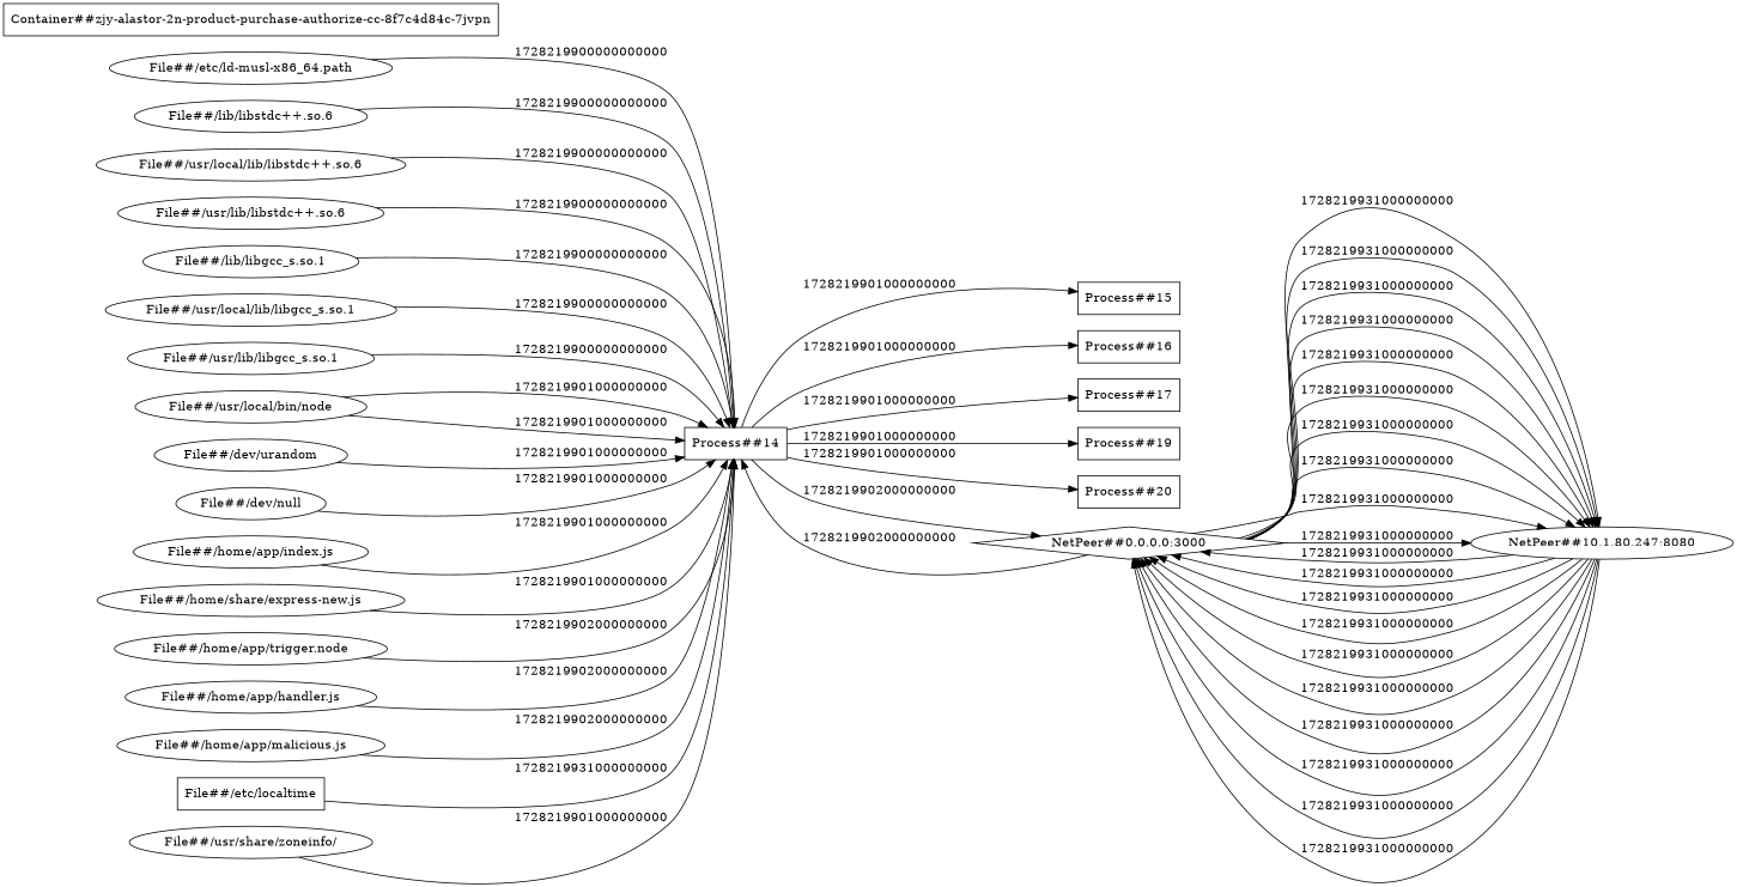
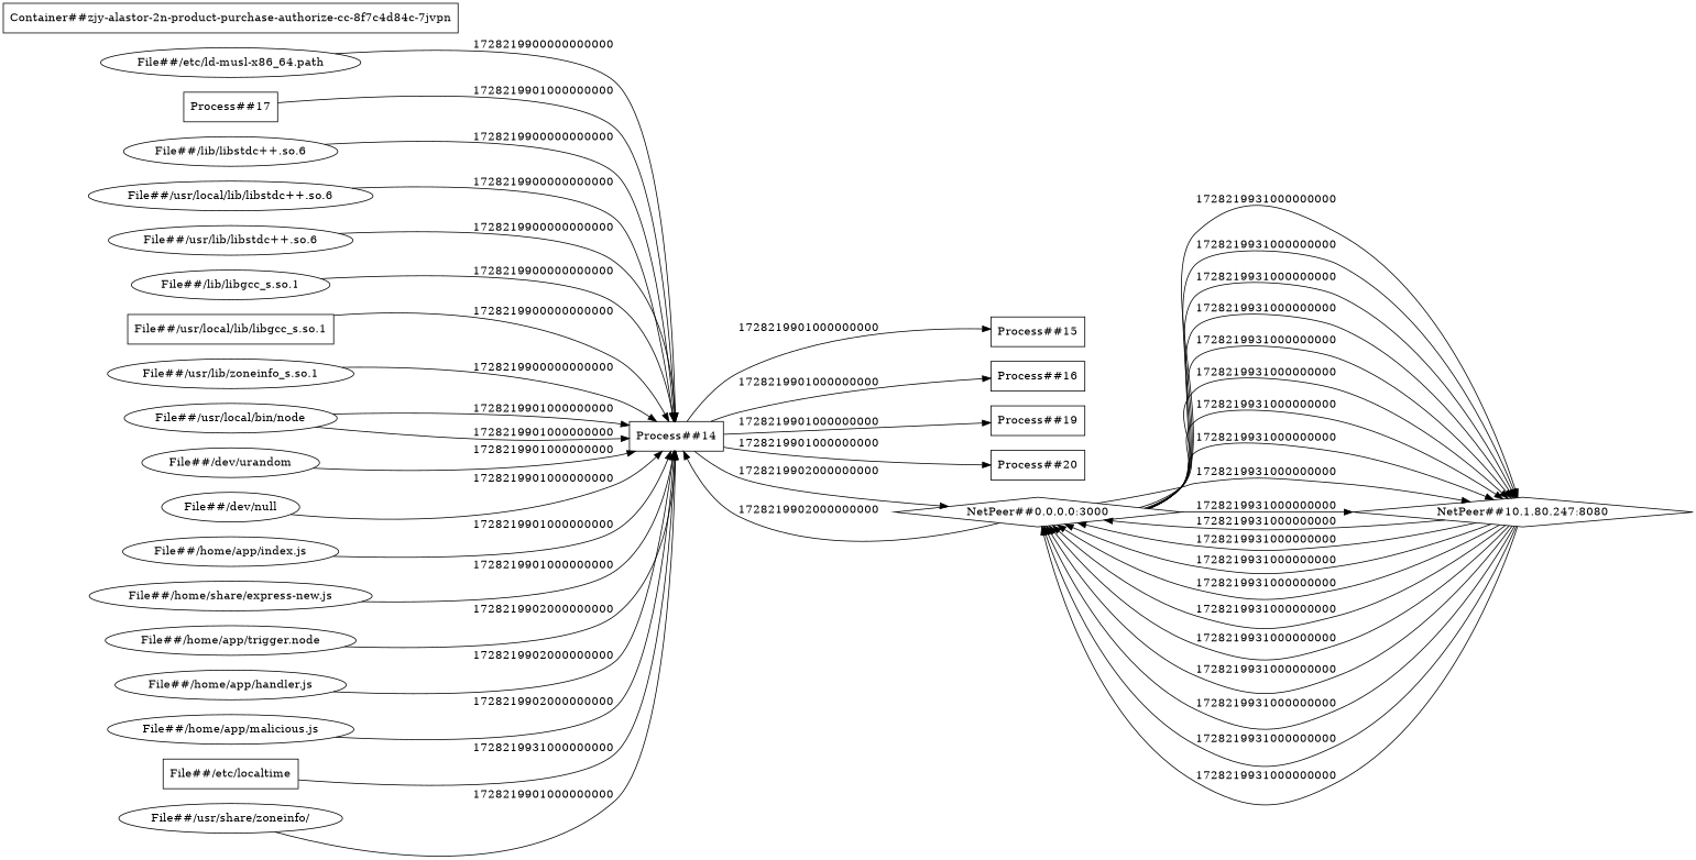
  digraph {
    rankdir=LR
    node [shape=ellipse]
    "Process##14" [shape=box]
    "File##/etc/ld-musl-x86_64.path"
    "Process##15" [shape=box]
    "Process##16" [shape=box]
    "Process##17" [shape=box]
    "Process##19" [shape=box]
    "Process##20" [shape=box]
    "NetPeer##0.0.0.0:3000" [shape=diamond]
-   "NetPeer##10.1.80.247:8080"
+   "NetPeer##10.1.80.247:8080" [shape=diamond]
    "File##/lib/libstdc++.so.6"
    "File##/usr/local/lib/libstdc++.so.6"
    "File##/usr/lib/libstdc++.so.6"
    "File##/lib/libgcc_s.so.1"
-   "File##/usr/local/lib/libgcc_s.so.1"
-   "File##/usr/lib/libgcc_s.so.1"
+   "File##/usr/local/lib/libgcc_s.so.1" [shape=box]
+   "File##/usr/lib/libgcc_s.so.1" [label="File##/usr/lib/zoneinfo_s.so.1"]
    "File##/usr/local/bin/node"
    "File##/dev/urandom"
    "File##/dev/null"
    "File##/home/app/index.js"
    n20 [label="File##/home/share/express-new.js"]
    "File##/home/app/trigger.node"
    "File##/home/app/handler.js"
    "File##/home/app/malicious.js"
    "File##/etc/localtime" [shape=box]
    "File##/usr/share/zoneinfo/"
    "Container##zjy-alastor-2n-product-purchase-authorize-cc-8f7c4d84c-7jvpn" [shape=box]
    "Process##14" -> "Process##15" [label=1728219901000000000]
    "Process##14" -> "Process##16" [label=1728219901000000000]
-   "Process##14" -> "Process##17" [label=1728219901000000000]
+   "Process##17" -> "Process##14" [label=1728219901000000000]
    "Process##14" -> "Process##19" [label=1728219901000000000]
    "Process##14" -> "Process##20" [label=1728219901000000000]
    "Process##14" -> "NetPeer##0.0.0.0:3000" [label=1728219902000000000]
    "File##/etc/ld-musl-x86_64.path" -> "Process##14" [label=1728219900000000000]
    "NetPeer##0.0.0.0:3000" -> "Process##14" [label=1728219902000000000]
    "NetPeer##0.0.0.0:3000" -> "NetPeer##10.1.80.247:8080" [label=1728219931000000000]
    "NetPeer##0.0.0.0:3000" -> "NetPeer##10.1.80.247:8080" [label=1728219931000000000]
    "NetPeer##0.0.0.0:3000" -> "NetPeer##10.1.80.247:8080" [label=1728219931000000000]
    "NetPeer##0.0.0.0:3000" -> "NetPeer##10.1.80.247:8080" [label=1728219931000000000]
    "NetPeer##0.0.0.0:3000" -> "NetPeer##10.1.80.247:8080" [label=1728219931000000000]
    "NetPeer##0.0.0.0:3000" -> "NetPeer##10.1.80.247:8080" [label=1728219931000000000]
    "NetPeer##0.0.0.0:3000" -> "NetPeer##10.1.80.247:8080" [label=1728219931000000000]
    "NetPeer##0.0.0.0:3000" -> "NetPeer##10.1.80.247:8080" [label=1728219931000000000]
    "NetPeer##0.0.0.0:3000" -> "NetPeer##10.1.80.247:8080" [label=1728219931000000000]
    "NetPeer##0.0.0.0:3000" -> "NetPeer##10.1.80.247:8080" [label=1728219931000000000]
    "NetPeer##10.1.80.247:8080" -> "NetPeer##0.0.0.0:3000" [label=1728219931000000000]
    "NetPeer##10.1.80.247:8080" -> "NetPeer##0.0.0.0:3000" [label=1728219931000000000]
    "NetPeer##10.1.80.247:8080" -> "NetPeer##0.0.0.0:3000" [label=1728219931000000000]
    "NetPeer##10.1.80.247:8080" -> "NetPeer##0.0.0.0:3000" [label=1728219931000000000]
    "NetPeer##10.1.80.247:8080" -> "NetPeer##0.0.0.0:3000" [label=1728219931000000000]
    "NetPeer##10.1.80.247:8080" -> "NetPeer##0.0.0.0:3000" [label=1728219931000000000]
    "NetPeer##10.1.80.247:8080" -> "NetPeer##0.0.0.0:3000" [label=1728219931000000000]
    "NetPeer##10.1.80.247:8080" -> "NetPeer##0.0.0.0:3000" [label=1728219931000000000]
    "NetPeer##10.1.80.247:8080" -> "NetPeer##0.0.0.0:3000" [label=1728219931000000000]
    "NetPeer##10.1.80.247:8080" -> "NetPeer##0.0.0.0:3000" [label=1728219931000000000]
    "File##/lib/libstdc++.so.6" -> "Process##14" [label=1728219900000000000]
    "File##/usr/local/lib/libstdc++.so.6" -> "Process##14" [label=1728219900000000000]
    "File##/usr/lib/libstdc++.so.6" -> "Process##14" [label=1728219900000000000]
    "File##/lib/libgcc_s.so.1" -> "Process##14" [label=1728219900000000000]
    "File##/usr/local/lib/libgcc_s.so.1" -> "Process##14" [label=1728219900000000000]
    "File##/usr/lib/libgcc_s.so.1" -> "Process##14" [label=1728219900000000000]
    "File##/usr/local/bin/node" -> "Process##14" [label=1728219901000000000]
    "File##/usr/local/bin/node" -> "Process##14" [label=1728219901000000000]
    "File##/dev/urandom" -> "Process##14" [label=1728219901000000000]
    "File##/dev/null" -> "Process##14" [label=1728219901000000000]
    "File##/home/app/index.js" -> "Process##14" [label=1728219901000000000]
    n20 -> "Process##14" [label=1728219901000000000]
    "File##/home/app/trigger.node" -> "Process##14" [label=1728219902000000000]
    "File##/home/app/handler.js" -> "Process##14" [label=1728219902000000000]
    "File##/home/app/malicious.js" -> "Process##14" [label=1728219902000000000]
    "File##/etc/localtime" -> "Process##14" [label=1728219931000000000]
    "File##/usr/share/zoneinfo/" -> "Process##14" [label=1728219901000000000]
  }
